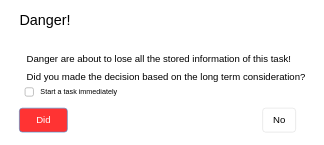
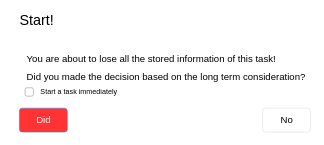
  <mxCell id="0" />
  <mxCell id="1" parent="0" />
- <mxCell id="2" value="Danger!" style="html=1;shadow=0;dashed=0;shape=mxgraph.bootstrap.rect;strokeColor=none;fillColor=none;fontSize=24;align=left;spacingLeft=10;" vertex="1" parent="1"><mxGeometry x="20" y="20" width="250" height="26" as="geometry" /></mxCell>
+ <mxCell id="2" value="Start!" style="html=1;shadow=0;dashed=0;shape=mxgraph.bootstrap.rect;strokeColor=none;fillColor=none;fontSize=24;align=left;spacingLeft=10;" vertex="1" parent="1"><mxGeometry x="20" y="20" width="250" height="26" as="geometry" /></mxCell>
  <mxCell id="3" value="" style="shape=image;html=1;verticalAlign=top;verticalLabelPosition=bottom;labelBackgroundColor=#ffffff;imageAspect=0;aspect=fixed;image=https://cdn2.iconfinder.com/data/icons/ios-tab-bar/25/Cross_Cricle-128.png" vertex="1" parent="1"><mxGeometry x="487" y="20" width="28" height="28" as="geometry" /></mxCell>
  <mxCell id="4" value="Did" style="html=1;shadow=0;dashed=0;shape=mxgraph.bootstrap.rrect;rSize=5;fillColor=#FF3333;align=center;strokeColor=#3D8BCD;fontColor=#ffffff;fontSize=16;whiteSpace=wrap;" vertex="1" parent="1"><mxGeometry x="31.5" y="180" width="80" height="40" as="geometry" /></mxCell>
- <mxCell id="5" value="No" style="html=1;shadow=0;dashed=0;shape=mxgraph.bootstrap.rrect;rSize=5;strokeColor=#dddddd;fillColor=#ffffff;align=center;fontSize=16;whiteSpace=wrap;" vertex="1" parent="1"><mxGeometry x="437.5" y="180" width="55" height="40" as="geometry" /></mxCell>
- <mxCell id="6" value="&lt;span style=&quot;font-size: 16px&quot;&gt;Danger are about to lose all the stored information of this task!&lt;br&gt;Did you made the decision based on the long term consideration?&lt;br&gt;&lt;/span&gt;" style="html=1;shadow=0;dashed=0;shape=mxgraph.bootstrap.rect;strokeColor=none;fillColor=none;fontSize=24;align=left;spacingLeft=10;whiteSpace=wrap;" vertex="1" parent="1"><mxGeometry x="32" y="80" width="485" height="60" as="geometry" /></mxCell>
+ <mxCell id="5" value="No" style="html=1;shadow=0;dashed=0;shape=mxgraph.bootstrap.rrect;rSize=5;strokeColor=#dddddd;fillColor=#ffffff;align=center;fontSize=16;whiteSpace=wrap;" vertex="1" parent="1"><mxGeometry x="437.5" y="180" width="80" height="40" as="geometry" /></mxCell>
+ <mxCell id="6" value="&lt;span style=&quot;font-size: 16px&quot;&gt;You are about to lose all the stored information of this task!&lt;br&gt;Did you made the decision based on the long term consideration?&lt;br&gt;&lt;/span&gt;" style="html=1;shadow=0;dashed=0;shape=mxgraph.bootstrap.rect;strokeColor=none;fillColor=none;fontSize=24;align=left;spacingLeft=10;whiteSpace=wrap;" vertex="1" parent="1"><mxGeometry x="32" y="80" width="485" height="60" as="geometry" /></mxCell>
  <mxCell id="7" value="" style="html=1;shadow=0;dashed=0;shape=mxgraph.bootstrap.rrect;rSize=3;strokeColor=#999999;fillColor=#ffffff;fontSize=24;" vertex="1" parent="1"><mxGeometry x="41" y="146" width="14" height="14" as="geometry" /></mxCell>
  <mxCell id="8" value="Start a task immediately" style="html=1;shadow=0;dashed=0;shape=mxgraph.bootstrap.rect;strokeColor=none;fillColor=none;fontSize=12;align=left;spacingLeft=10;" vertex="1" parent="1"><mxGeometry x="55" y="140" width="90" height="26" as="geometry" /></mxCell>
